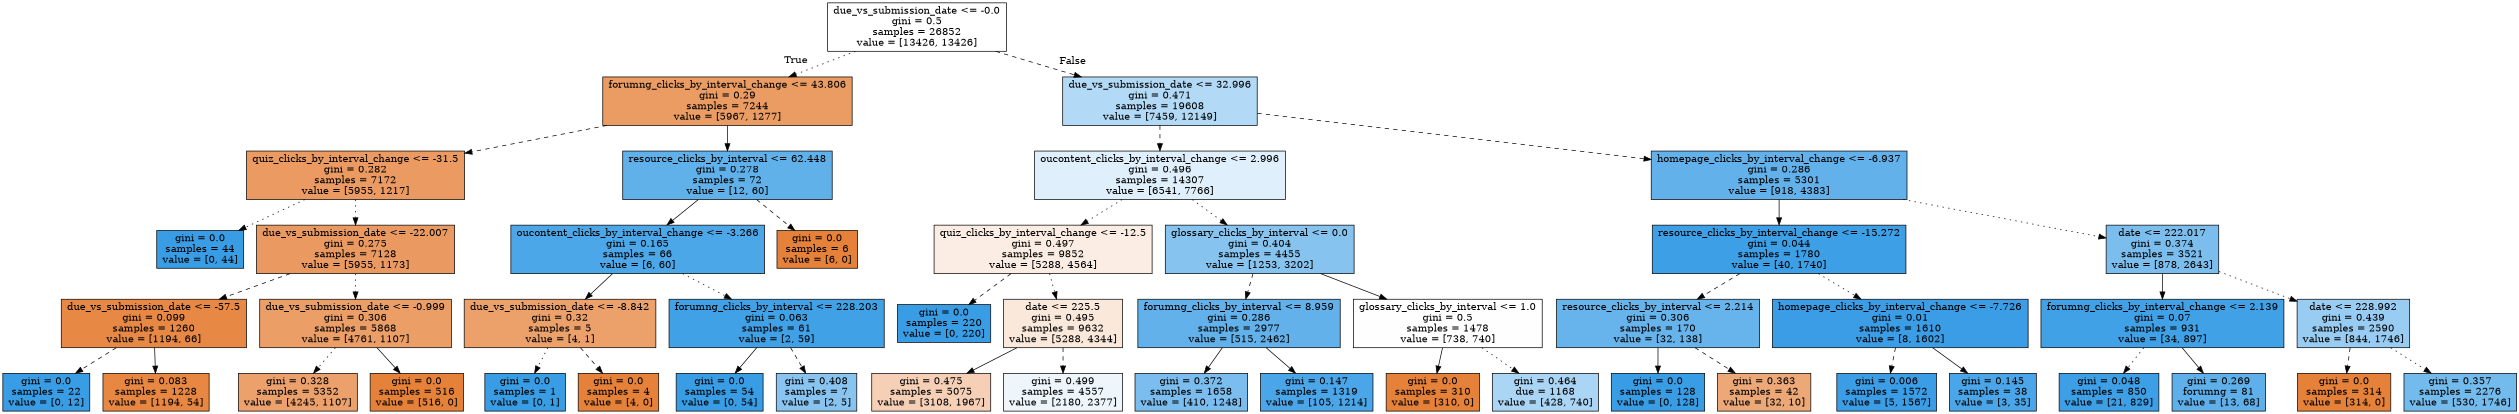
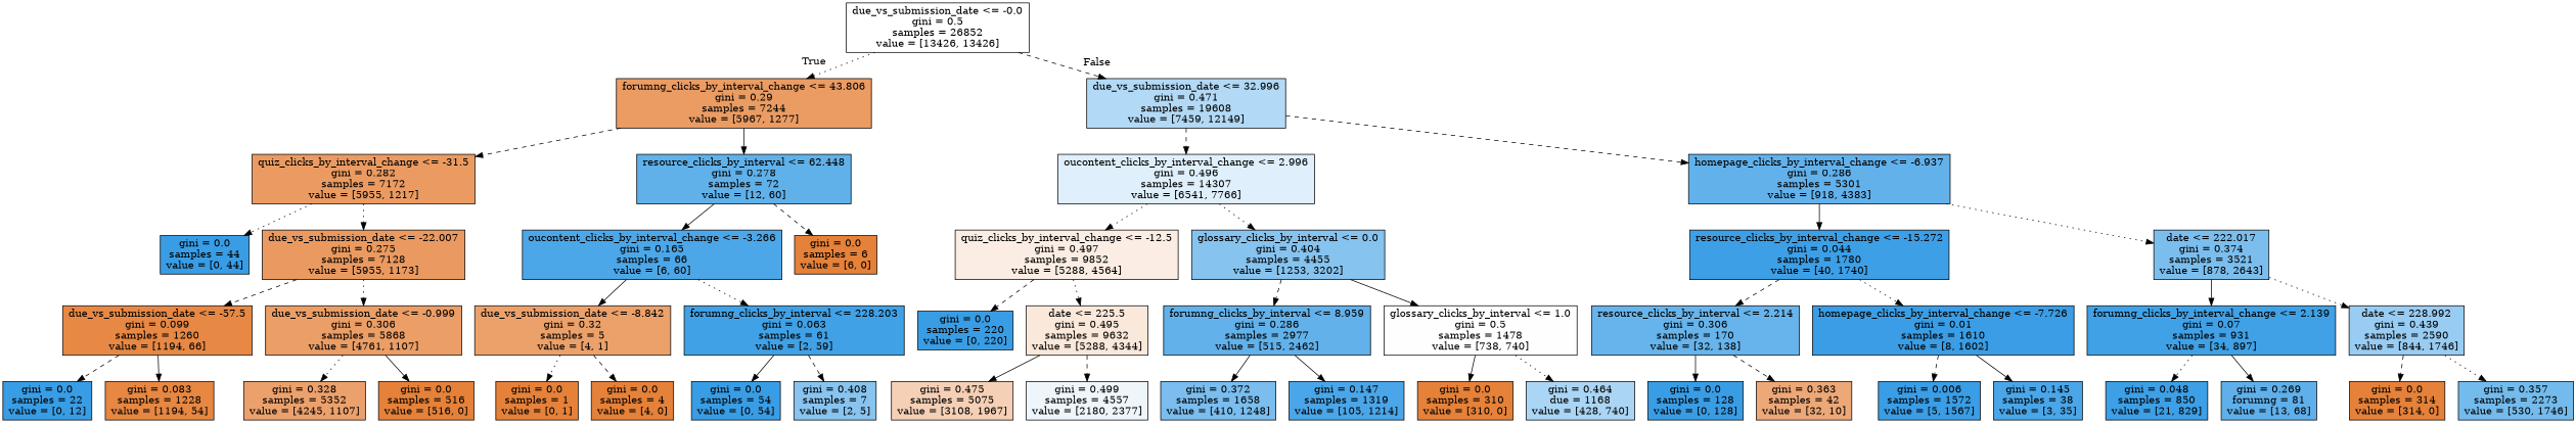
  digraph {
    node [color=black fillcolor="#399de5ff" shape=box style=filled]
    edge [style=dotted]
    n1 [fillcolor="#e5813900" label="due_vs_submission_date <= -0.0\ngini = 0.5\nsamples = 26852\nvalue = [13426, 13426]"]
    n2 [fillcolor="#e58139c8" label="forumng_clicks_by_interval_change <= 43.806\ngini = 0.29\nsamples = 7244\nvalue = [5967, 1277]"]
    n3 [fillcolor="#399de562" label="due_vs_submission_date <= 32.996\ngini = 0.471\nsamples = 19608\nvalue = [7459, 12149]"]
    n4 [fillcolor="#e58139cb" label="quiz_clicks_by_interval_change <= -31.5\ngini = 0.282\nsamples = 7172\nvalue = [5955, 1217]"]
    n5 [fillcolor="#399de5cc" label="resource_clicks_by_interval <= 62.448\ngini = 0.278\nsamples = 72\nvalue = [12, 60]"]
    n6 [fillcolor="#399de528" label="oucontent_clicks_by_interval_change <= 2.996\ngini = 0.496\nsamples = 14307\nvalue = [6541, 7766]"]
    n7 [fillcolor="#399de5ca" label="homepage_clicks_by_interval_change <= -6.937\ngini = 0.286\nsamples = 5301\nvalue = [918, 4383]"]
    n8 [label="gini = 0.0\nsamples = 44\nvalue = [0, 44]"]
    n9 [fillcolor="#e58139cd" label="due_vs_submission_date <= -22.007\ngini = 0.275\nsamples = 7128\nvalue = [5955, 1173]"]
    n10 [fillcolor="#399de5e6" label="oucontent_clicks_by_interval_change <= -3.266\ngini = 0.165\nsamples = 66\nvalue = [6, 60]"]
    n11 [fillcolor="#e58139ff" label="gini = 0.0\nsamples = 6\nvalue = [6, 0]"]
    n12 [fillcolor="#e58139f1" label="due_vs_submission_date <= -57.5\ngini = 0.099\nsamples = 1260\nvalue = [1194, 66]"]
    n13 [fillcolor="#e58139c4" label="due_vs_submission_date <= -0.999\ngini = 0.306\nsamples = 5868\nvalue = [4761, 1107]"]
    n14 [label="gini = 0.0\nsamples = 22\nvalue = [0, 12]"]
    n15 [fillcolor="#e58139f3" label="gini = 0.083\nsamples = 1228\nvalue = [1194, 54]"]
    n16 [fillcolor="#e58139bd" label="gini = 0.328\nsamples = 5352\nvalue = [4245, 1107]"]
    n17 [fillcolor="#e58139ff" label="gini = 0.0\nsamples = 516\nvalue = [516, 0]"]
    n18 [fillcolor="#e58139bf" label="due_vs_submission_date <= -8.842\ngini = 0.32\nsamples = 5\nvalue = [4, 1]"]
    n19 [fillcolor="#399de5f6" label="forumng_clicks_by_interval <= 228.203\ngini = 0.063\nsamples = 61\nvalue = [2, 59]"]
-   n20 [label="gini = 0.0\nsamples = 1\nvalue = [0, 1]"]
+   n20 [fillcolor="#e58139ff" label="gini = 0.0\nsamples = 1\nvalue = [0, 1]"]
    n21 [fillcolor="#e58139ff" label="gini = 0.0\nsamples = 4\nvalue = [4, 0]"]
    n22 [label="gini = 0.0\nsamples = 54\nvalue = [0, 54]"]
    n23 [fillcolor="#399de599" label="gini = 0.408\nsamples = 7\nvalue = [2, 5]"]
    n24 [fillcolor="#e5813923" label="quiz_clicks_by_interval_change <= -12.5\ngini = 0.497\nsamples = 9852\nvalue = [5288, 4564]"]
    n25 [fillcolor="#399de59b" label="glossary_clicks_by_interval <= 0.0\ngini = 0.404\nsamples = 4455\nvalue = [1253, 3202]"]
    n26 [fillcolor="#399de5f9" label="resource_clicks_by_interval_change <= -15.272\ngini = 0.044\nsamples = 1780\nvalue = [40, 1740]"]
    n27 [fillcolor="#399de5aa" label="date <= 222.017\ngini = 0.374\nsamples = 3521\nvalue = [878, 2643]"]
    n28 [label="gini = 0.0\nsamples = 220\nvalue = [0, 220]"]
    n29 [fillcolor="#e581392e" label="date <= 225.5\ngini = 0.495\nsamples = 9632\nvalue = [5288, 4344]"]
    n30 [fillcolor="#399de5ca" label="forumng_clicks_by_interval <= 8.959\ngini = 0.286\nsamples = 2977\nvalue = [515, 2462]"]
    n31 [fillcolor="#399de501" label="glossary_clicks_by_interval <= 1.0\ngini = 0.5\nsamples = 1478\nvalue = [738, 740]"]
    n32 [fillcolor="#e581395e" label="gini = 0.475\nsamples = 5075\nvalue = [3108, 1967]"]
    n33 [fillcolor="#399de515" label="gini = 0.499\nsamples = 4557\nvalue = [2180, 2377]"]
    n34 [fillcolor="#399de5ab" label="gini = 0.372\nsamples = 1658\nvalue = [410, 1248]"]
    n35 [fillcolor="#399de5e9" label="gini = 0.147\nsamples = 1319\nvalue = [105, 1214]"]
    n36 [fillcolor="#e58139ff" label="gini = 0.0\nsamples = 310\nvalue = [310, 0]"]
    n37 [fillcolor="#399de56c" label="gini = 0.464\ndue = 1168\nvalue = [428, 740]"]
    n38 [fillcolor="#399de5c4" label="resource_clicks_by_interval <= 2.214\ngini = 0.306\nsamples = 170\nvalue = [32, 138]"]
    n39 [fillcolor="#399de5fe" label="homepage_clicks_by_interval_change <= -7.726\ngini = 0.01\nsamples = 1610\nvalue = [8, 1602]"]
    n40 [fillcolor="#399de5f5" label="forumng_clicks_by_interval_change <= 2.139\ngini = 0.07\nsamples = 931\nvalue = [34, 897]"]
    n41 [fillcolor="#399de584" label="date <= 228.992\ngini = 0.439\nsamples = 2590\nvalue = [844, 1746]"]
    n42 [label="gini = 0.0\nsamples = 128\nvalue = [0, 128]"]
    n43 [fillcolor="#e58139af" label="gini = 0.363\nsamples = 42\nvalue = [32, 10]"]
    n44 [fillcolor="#399de5fe" label="gini = 0.006\nsamples = 1572\nvalue = [5, 1567]"]
    n45 [fillcolor="#399de5e9" label="gini = 0.145\nsamples = 38\nvalue = [3, 35]"]
    n46 [fillcolor="#399de5f9" label="gini = 0.048\nsamples = 850\nvalue = [21, 829]"]
    n47 [fillcolor="#399de5ce" label="gini = 0.269\nforumng = 81\nvalue = [13, 68]"]
    n48 [fillcolor="#e58139ff" label="gini = 0.0\nsamples = 314\nvalue = [314, 0]"]
-   n49 [fillcolor="#399de5b2" label="gini = 0.357\nsamples = 2276\nvalue = [530, 1746]"]
+   n49 [fillcolor="#399de5b2" label="gini = 0.357\nsamples = 2273\nvalue = [530, 1746]"]
    n1 -> n2 [headlabel=True labelangle=45 labeldistance=2.5]
    n1 -> n3 [headlabel=False labelangle=-45 labeldistance=2.5 style=dashed]
    n2 -> n4 [style=dashed]
    n2 -> n5 [style=solid]
    n3 -> n6 [style=dashed]
    n3 -> n7 [style=dashed]
    n4 -> n8
    n4 -> n9
    n5 -> n10 [style=solid]
    n5 -> n11 [style=dashed]
    n6 -> n24
    n6 -> n25
    n7 -> n26 [style=solid]
    n7 -> n27
    n9 -> n12 [style=dashed]
    n9 -> n13
    n10 -> n18 [style=solid]
    n10 -> n19
    n12 -> n14 [style=dashed]
    n12 -> n15 [style=solid]
    n13 -> n16
    n13 -> n17 [style=solid]
    n18 -> n20
    n18 -> n21 [style=dashed]
    n19 -> n22 [style=solid]
    n19 -> n23 [style=dashed]
    n24 -> n28 [style=dashed]
    n24 -> n29
    n25 -> n30 [style=dashed]
    n25 -> n31 [style=solid]
    n26 -> n38 [style=dashed]
    n26 -> n39
    n27 -> n40 [style=solid]
    n27 -> n41
    n29 -> n32 [style=solid]
    n29 -> n33 [style=dashed]
    n30 -> n34 [style=solid]
    n30 -> n35 [style=solid]
    n31 -> n36 [style=solid]
    n31 -> n37
    n38 -> n42 [style=solid]
    n38 -> n43 [style=dashed]
    n39 -> n44 [style=dashed]
    n39 -> n45 [style=solid]
    n40 -> n46
    n40 -> n47 [style=solid]
    n41 -> n48 [style=dashed]
    n41 -> n49
  }
